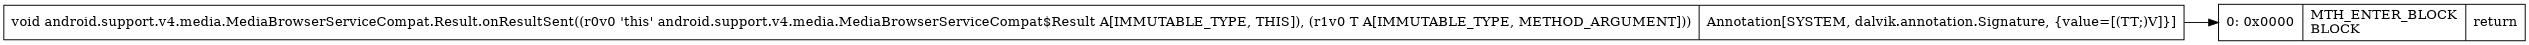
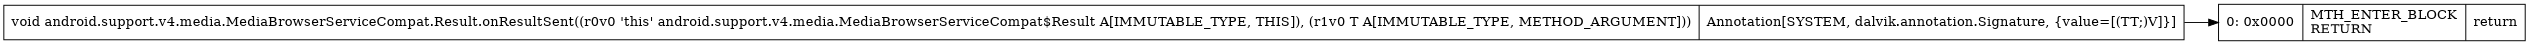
  digraph {
    rankdir=LR
    node [shape=record]
-   n1 [label="{0\:\ 0x0000|MTH_ENTER_BLOCK\lBLOCK\l|return\l}"]
+   n1 [label="{0\:\ 0x0000|MTH_ENTER_BLOCK\lRETURN\l|return\l}"]
    n2 [label="{void android.support.v4.media.MediaBrowserServiceCompat.Result.onResultSent((r0v0 'this' android.support.v4.media.MediaBrowserServiceCompat$Result A[IMMUTABLE_TYPE, THIS]), (r1v0 T A[IMMUTABLE_TYPE, METHOD_ARGUMENT]))  | Annotation[SYSTEM, dalvik.annotation.Signature, \{value=[(TT;)V]\}]\l}"]
    n2 -> n1
  }
